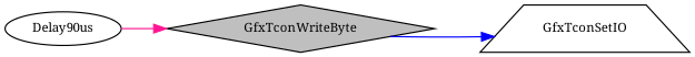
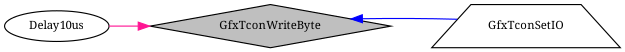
  digraph {
    fontname="Noto Serif"
    rankdir=LR
    node [color=black fillcolor=white fontname="Noto Serif" fontsize=10 style=filled]
    edge [fontname="Noto Serif" fontsize=10 labelfontname=Helvetica labelfontsize=10 style=solid]
    n1 [fillcolor=grey75 fontcolor=black height=0.2 label=GfxTconWriteByte shape=diamond width=0.4]
    n2 [height=0.2 label=GfxTconSetIO shape=trapezium width=0.4]
-   n3 [height=0.2 label=Delay90us shape=ellipse width=0.4]
-   n1 -> n2 [color=blue]
+   n3 [height=0.2 label=Delay10us shape=ellipse width=0.4]
+   n2 -> n1 [color=blue]
    n3 -> n1 [color=deeppink]
  }
